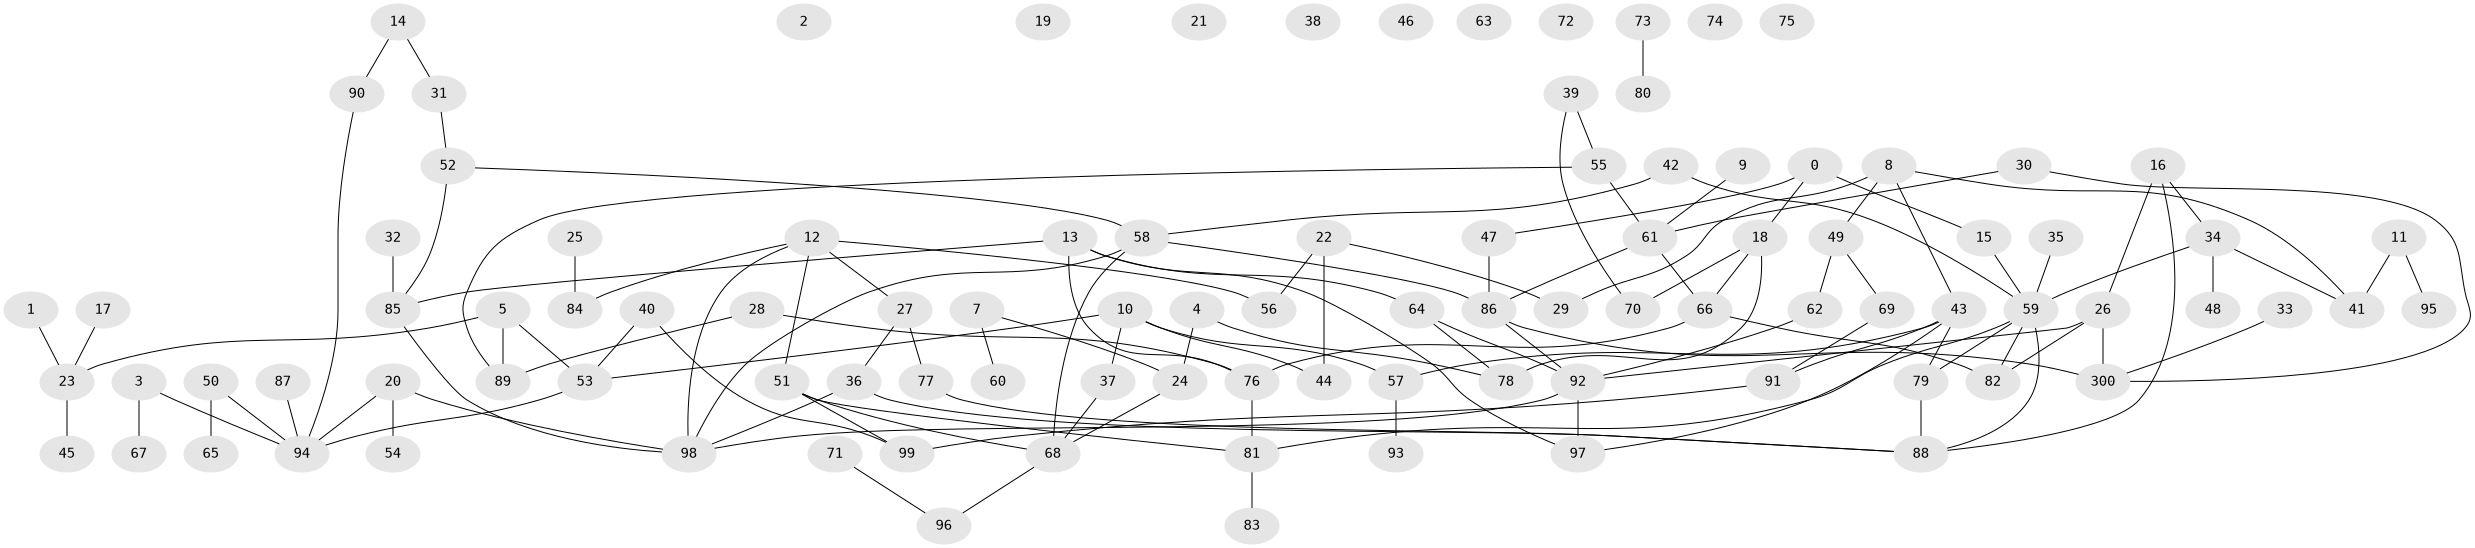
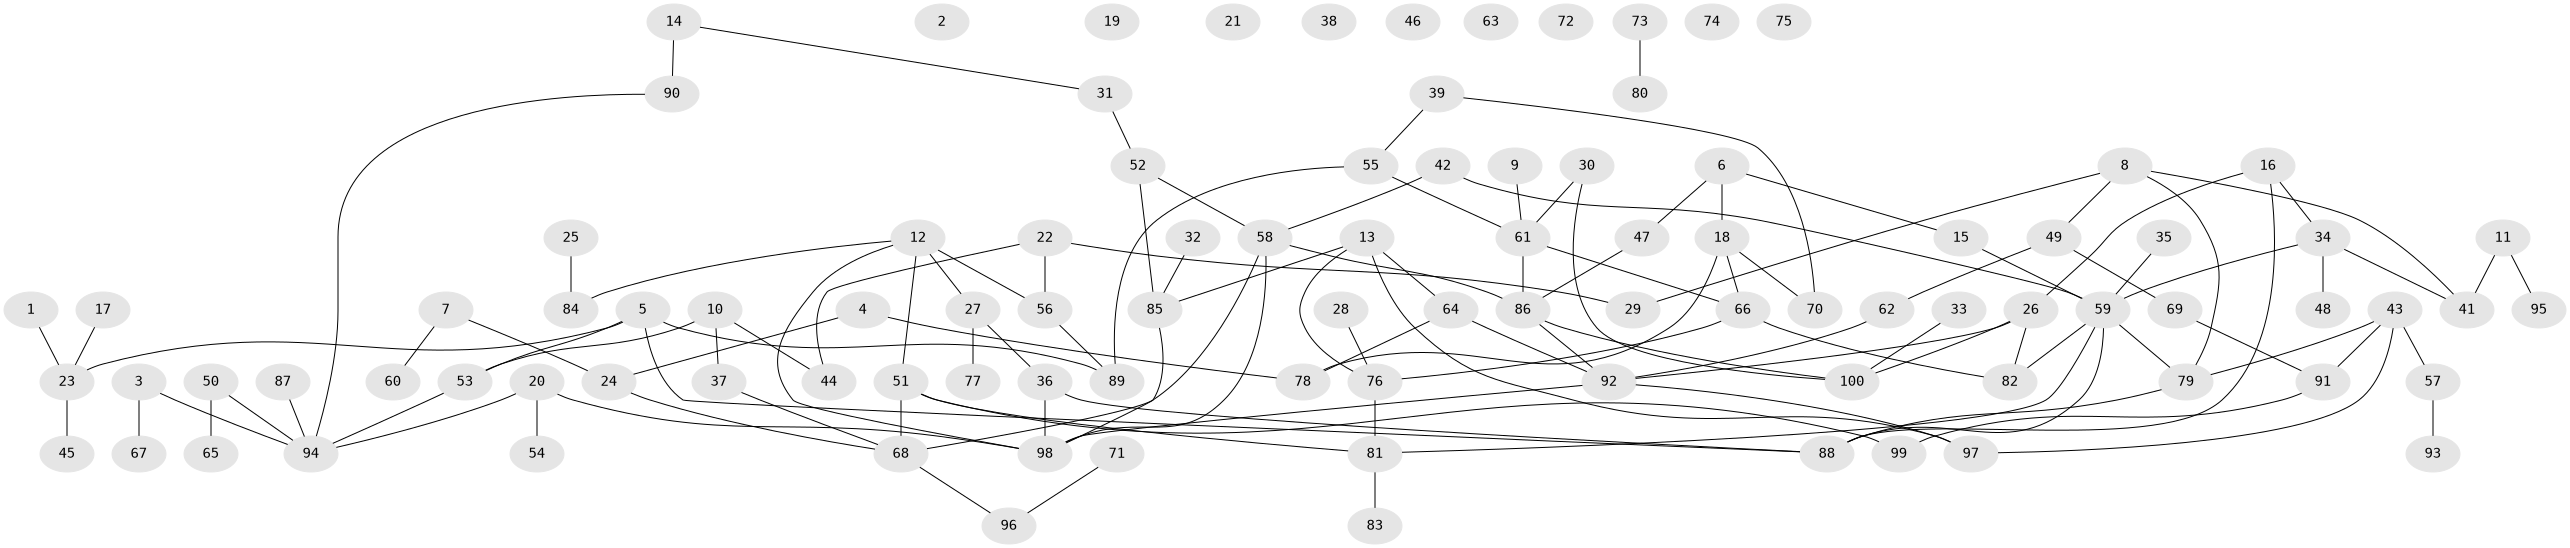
  graph {
    fontname="DejaVu Sans Mono"
    node [color=gray90 fontname="DejaVu Sans Mono" style=filled]
    edge [fontname="DejaVu Sans Mono"]
    1
    23
    45
    2
    3
    67
    94
    4
    24
    78
    68
    5
    53
    88
    89
-   6 [label=0]
+   6
    15
    18
    47
    59
    66
    70
    86
    7
    60
    8
    29
    41
    49
    79
    62
    69
    9
    61
    10
    37
    44
    57
    93
    11
    95
    12
    27
    51
    56
    84
    98
    36
    77
    99
    81
    13
    64
    76
    85
    97
    92
    14
    31
    90
    52
    82
    16
    26
    34
-   100 [label=300]
+   100
    48
    17
    19
    20
    54
    21
    22
    96
    25
    28
    30
    58
    32
    33
    35
    38
    39
    55
-   40
    42
    43
    91
    46
    50
    65
    83
    63
    71
    72
    73
    80
    74
    75
    87
    1 -- 23
    23 -- 45
    3 -- 67
    3 -- 94
    4 -- 24
    4 -- 78
    24 -- 68
    68 -- 96
    5 -- 23
    5 -- 53
-   77 -- 88
+   5 -- 88
    5 -- 89
    53 -- 94
    6 -- 15
    6 -- 18
    6 -- 47
    15 -- 59
    18 -- 78
    18 -- 66
    18 -- 70
    47 -- 86
    59 -- 88
    59 -- 79
    59 -- 81
    59 -- 82
    66 -- 76
    66 -- 82
    86 -- 92
    86 -- 100
    7 -- 24
    7 -- 60
    8 -- 29
    8 -- 41
    8 -- 49
-   8 -- 43
+   8 -- 79
    49 -- 62
    49 -- 69
    79 -- 88
    62 -- 92
    69 -- 91
    9 -- 61
    61 -- 66
    61 -- 86
    10 -- 53
    10 -- 37
    10 -- 44
-   10 -- 57
    37 -- 68
    57 -- 93
    11 -- 41
    11 -- 95
    12 -- 27
    12 -- 51
    12 -- 56
    12 -- 84
    12 -- 98
    27 -- 36
    27 -- 77
    51 -- 68
    51 -- 99
    51 -- 81
    36 -- 88
    36 -- 98
    81 -- 83
    13 -- 64
    13 -- 76
    13 -- 85
    13 -- 97
    64 -- 78
    64 -- 92
    76 -- 81
    85 -- 98
    92 -- 98
    92 -- 97
    14 -- 31
    14 -- 90
    31 -- 52
    90 -- 94
    52 -- 85
    52 -- 58
    16 -- 88
    16 -- 26
    16 -- 34
    26 -- 92
    26 -- 82
    26 -- 100
    34 -- 59
    34 -- 41
    34 -- 48
    17 -- 23
    20 -- 94
    20 -- 98
    20 -- 54
    22 -- 29
    22 -- 44
    22 -- 56
    25 -- 84
-   28 -- 89
+   56 -- 89
    28 -- 76
    30 -- 61
    30 -- 100
    58 -- 68
    58 -- 86
    58 -- 98
    32 -- 85
    33 -- 100
    35 -- 59
    39 -- 70
    39 -- 55
    55 -- 89
    55 -- 61
-   40 -- 53
-   40 -- 99
    42 -- 59
    42 -- 58
    43 -- 79
    43 -- 57
    43 -- 97
    43 -- 91
    91 -- 99
    50 -- 94
    50 -- 65
    71 -- 96
    73 -- 80
    87 -- 94
  }
